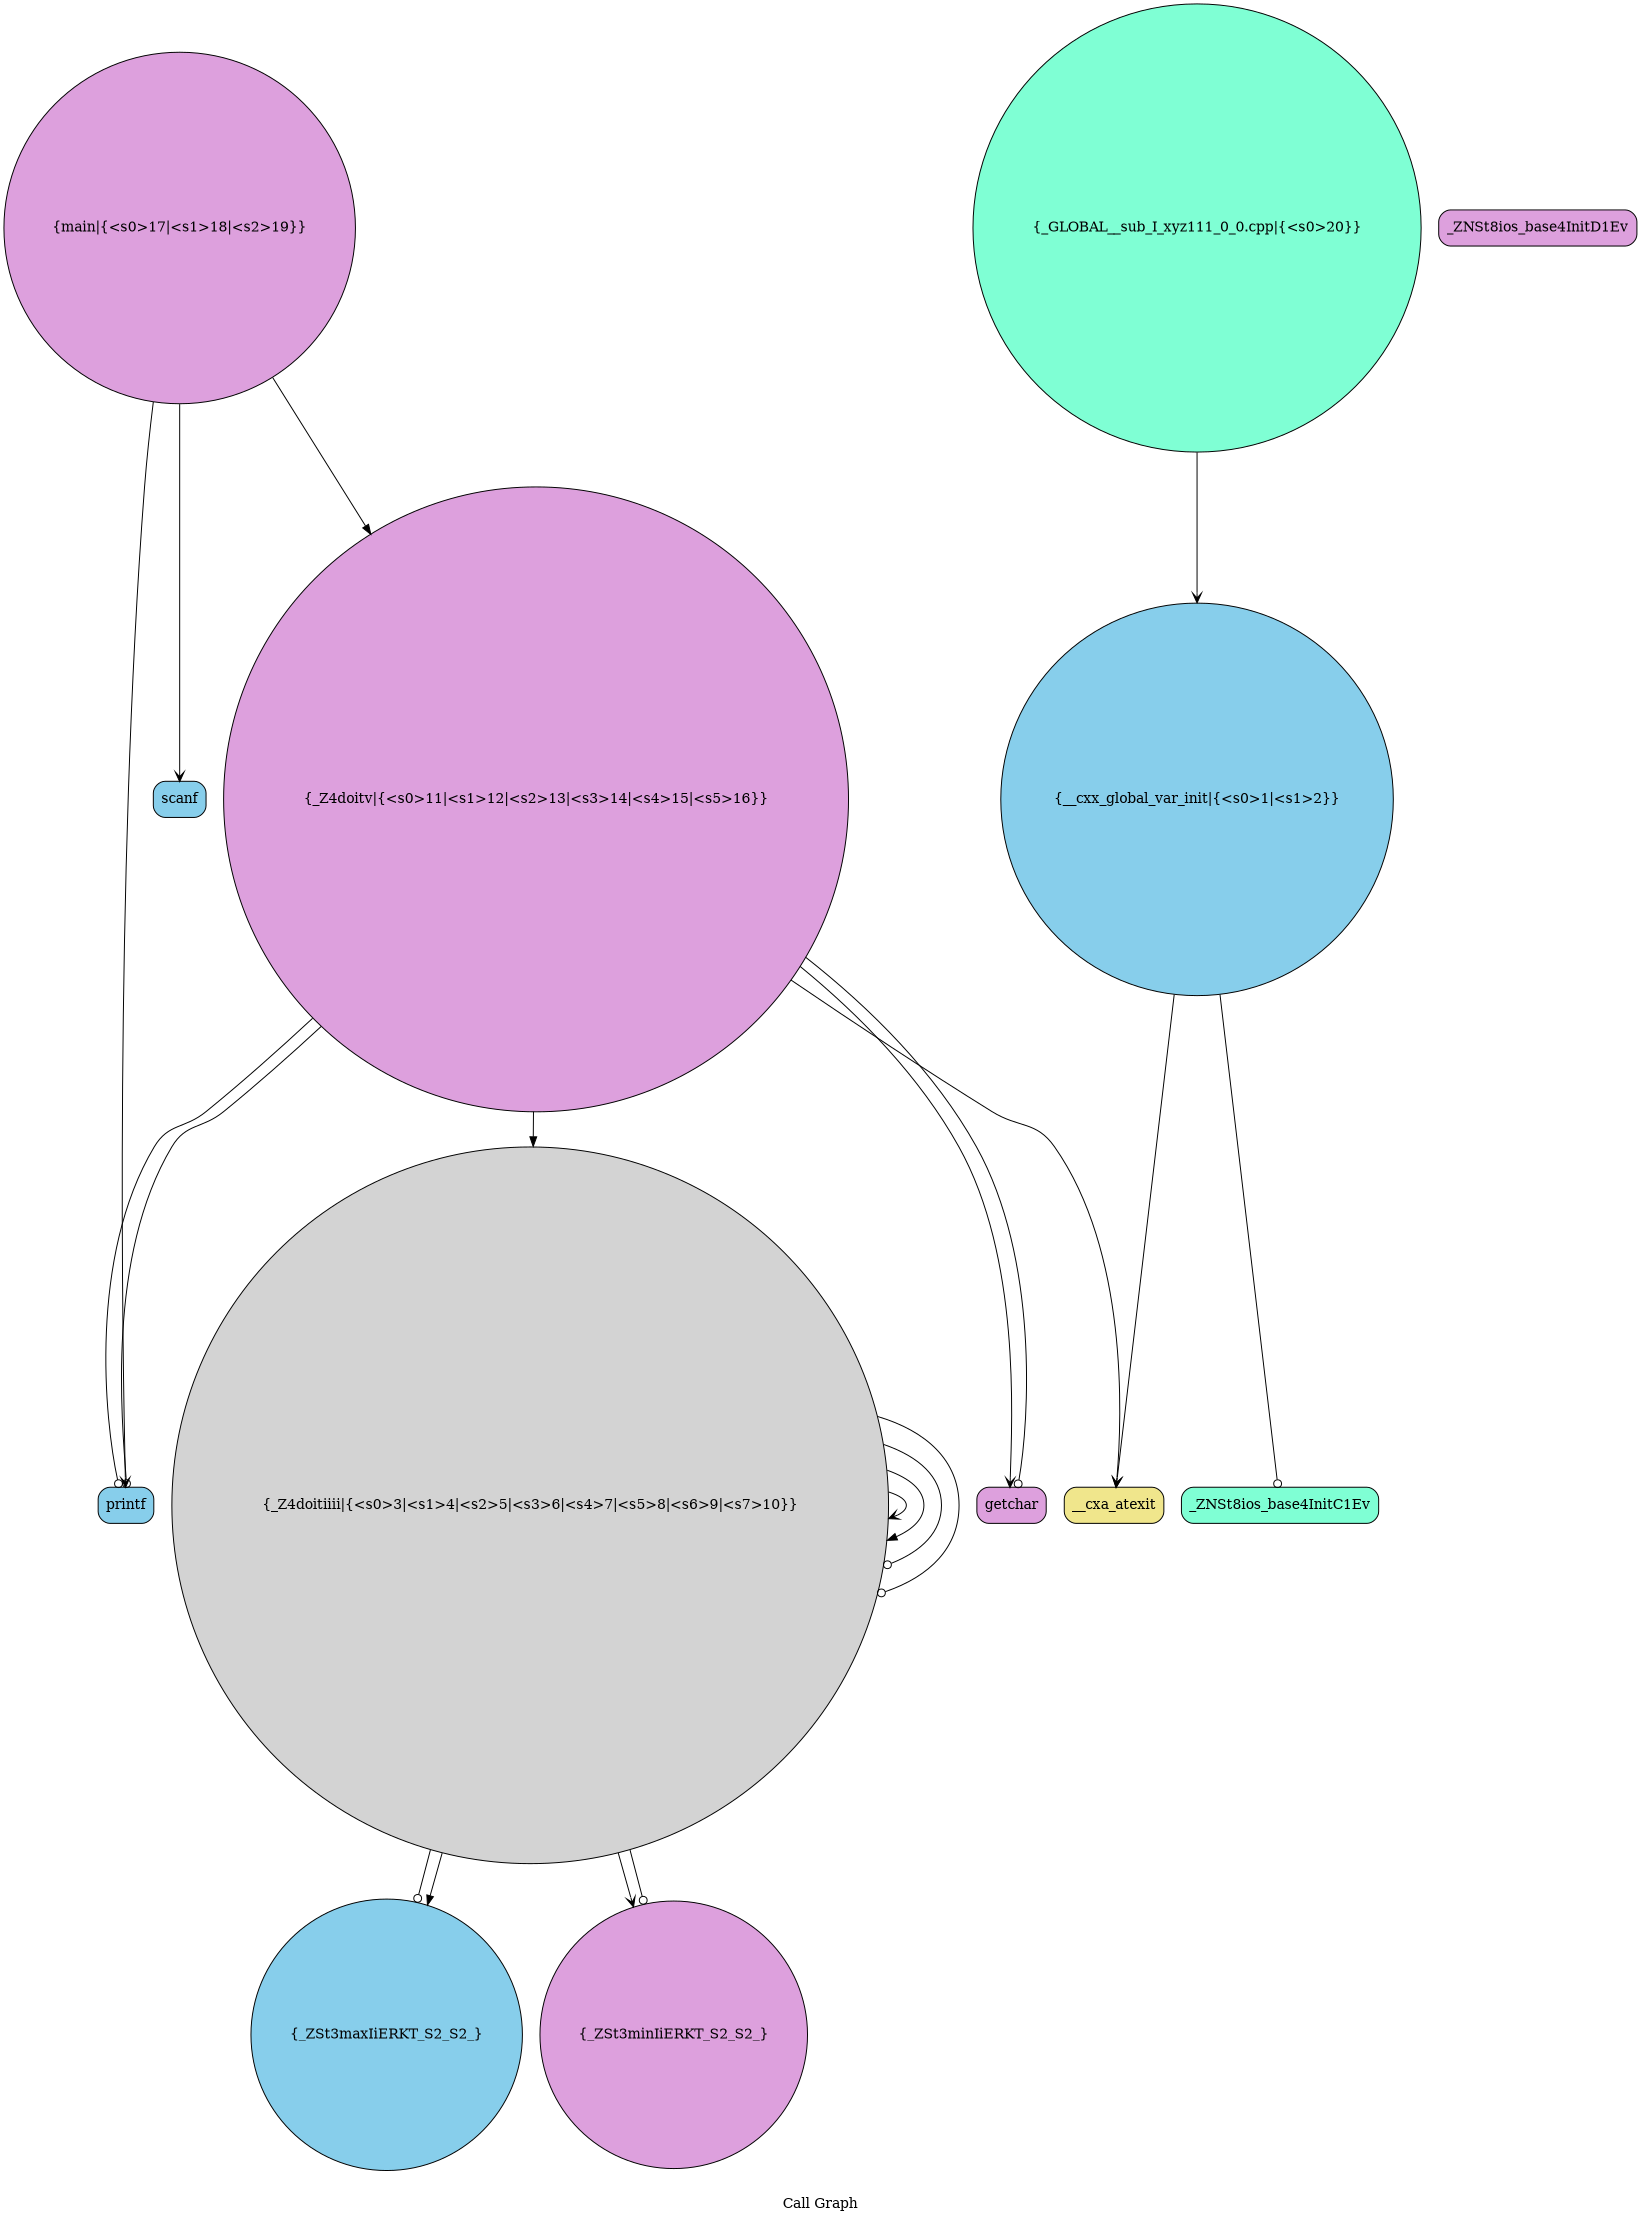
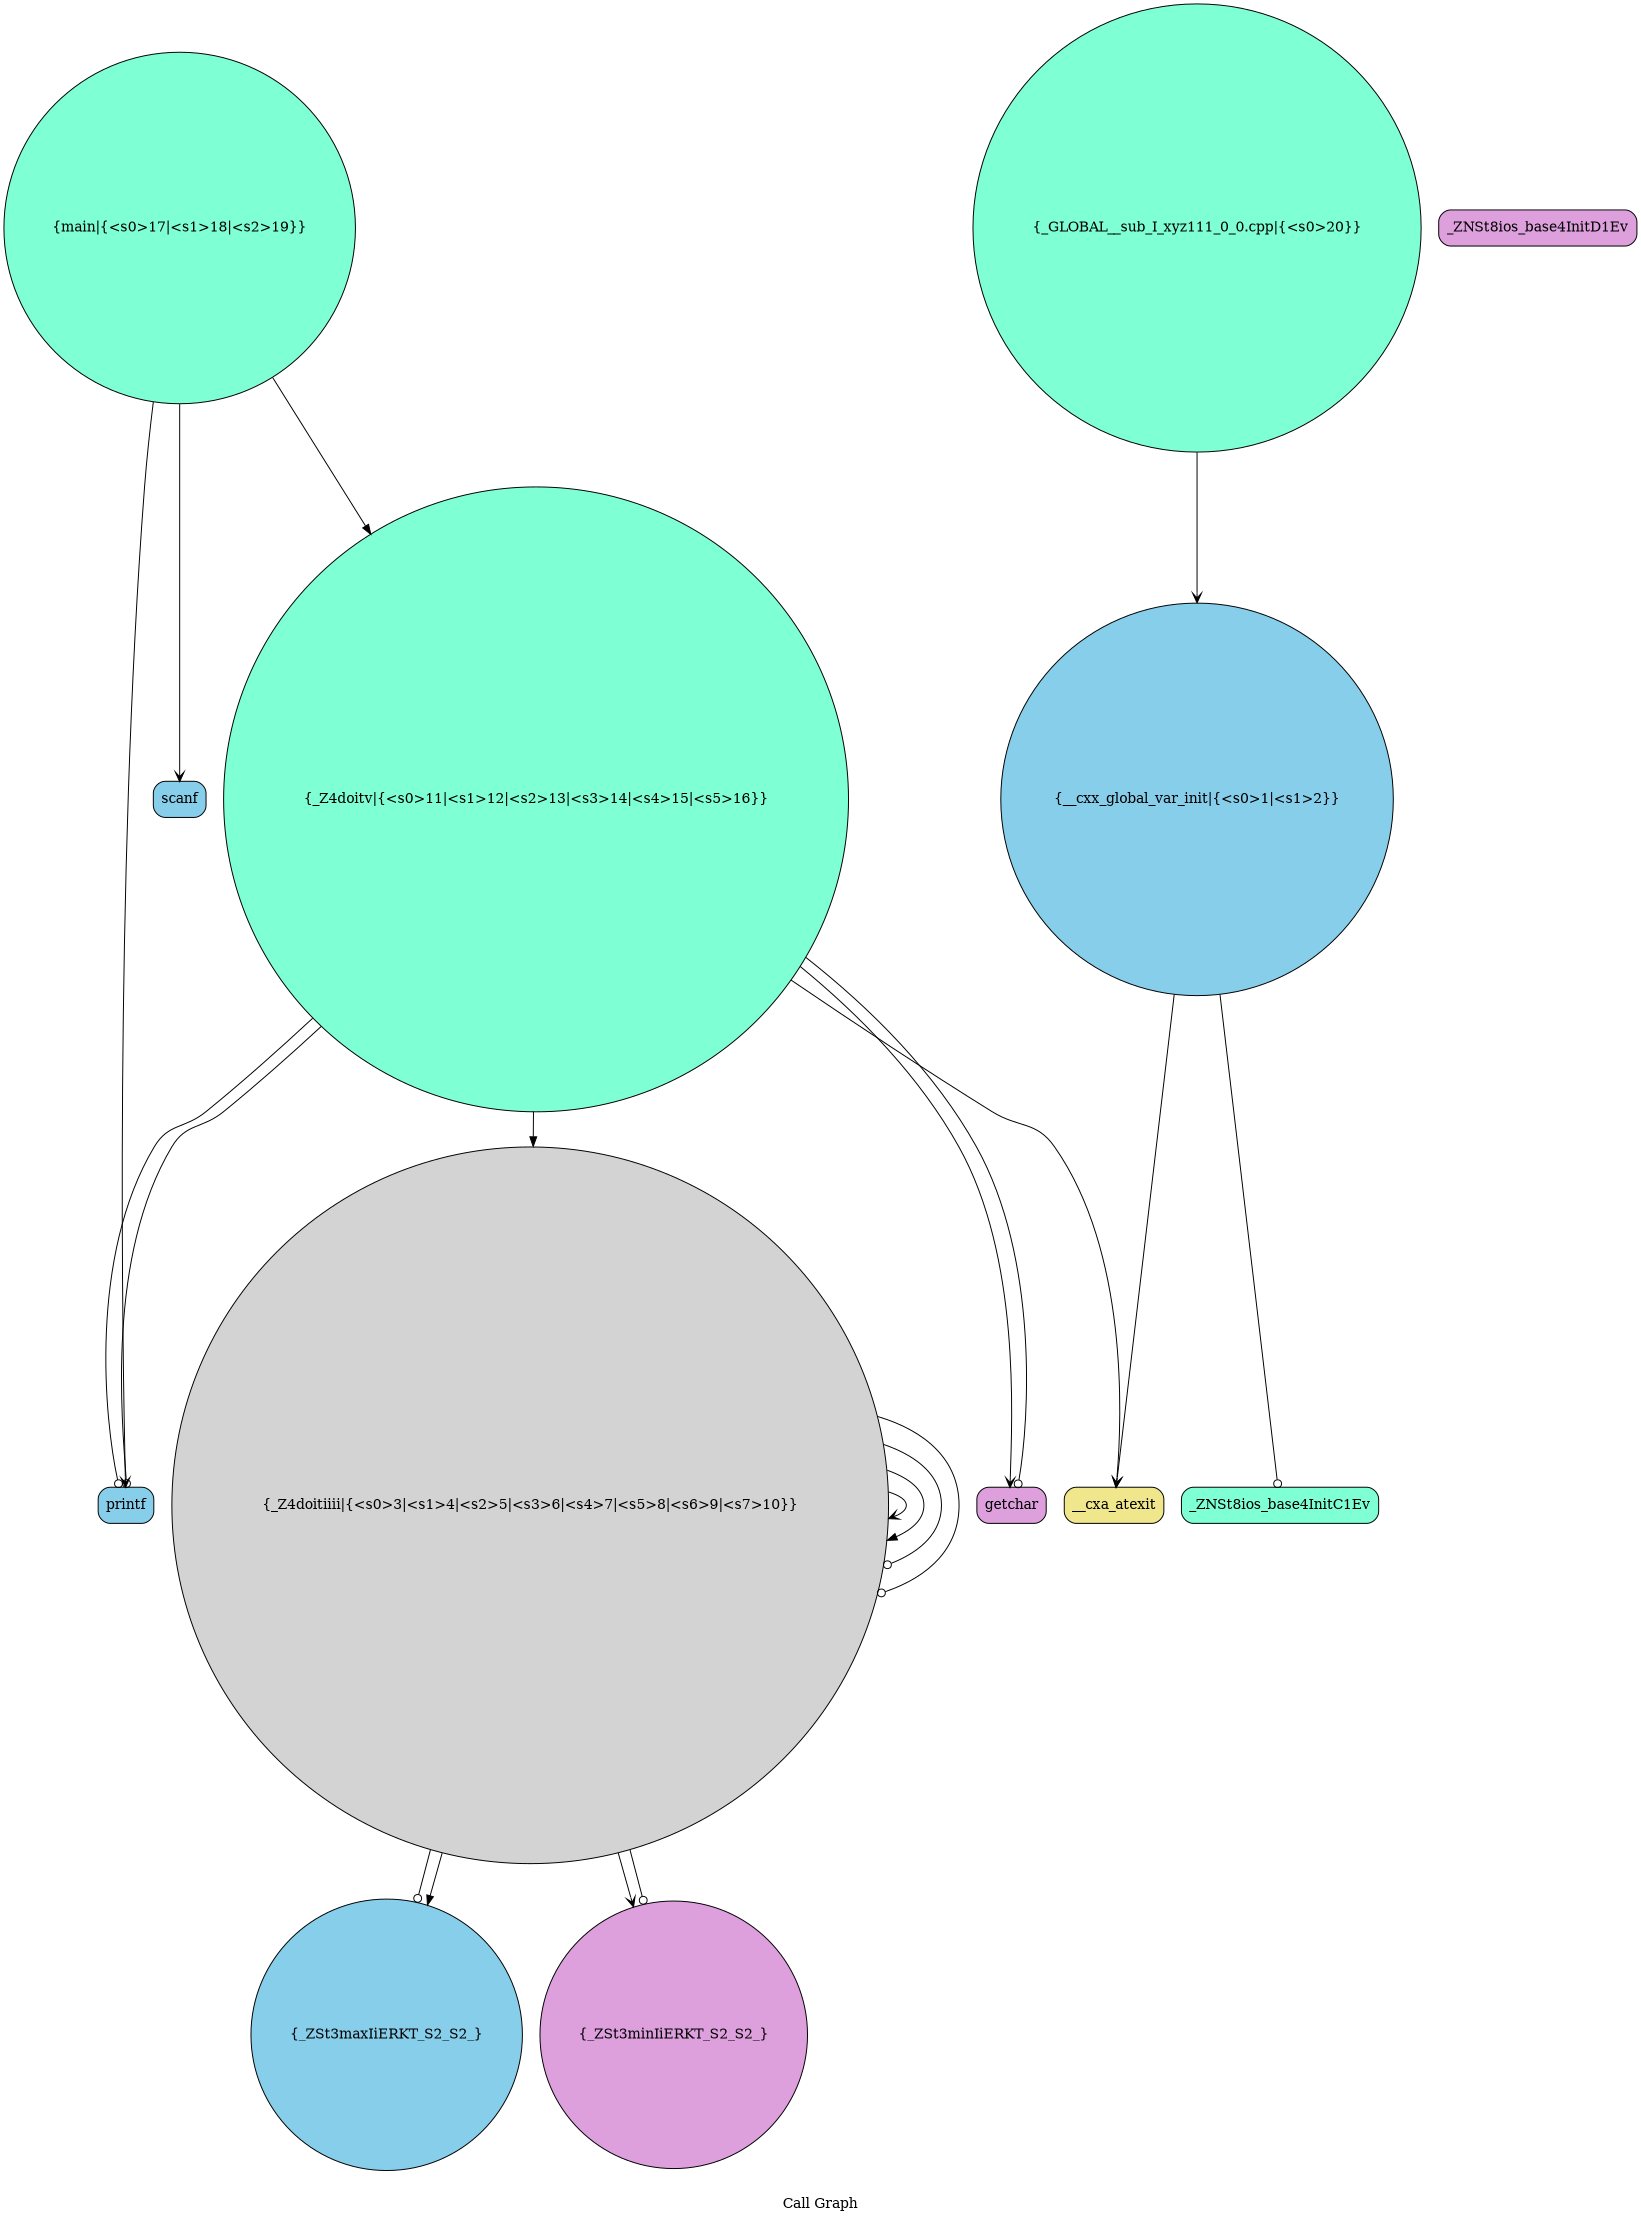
  digraph {
    label="Call Graph"
    node [fillcolor=skyblue shape=circle style=filled]
    edge [arrowhead=odot color=black tailport=s0]
    n1 [label="{__cxx_global_var_init|{<s0>1|<s1>2}}"]
    n2 [fillcolor=aquamarine label="{_ZNSt8ios_base4InitC1Ev}" shape=Mrecord]
    n3 [fillcolor=khaki label="{__cxa_atexit}" shape=Mrecord]
-   n4 [fillcolor=plum label="{_Z4doitv|{<s0>11|<s1>12|<s2>13|<s3>14|<s4>15|<s5>16}}"]
+   n4 [fillcolor=aquamarine label="{_Z4doitv|{<s0>11|<s1>12|<s2>13|<s3>14|<s4>15|<s5>16}}"]
    n5 [fillcolor=plum label="{getchar}" shape=Mrecord]
    n6 [fillcolor=lightgrey label="{_Z4doitiiii|{<s0>3|<s1>4|<s2>5|<s3>6|<s4>7|<s5>8|<s6>9|<s7>10}}"]
    n7 [label="{printf}" shape=Mrecord]
    n8 [label="{scanf}" shape=Mrecord]
    n9 [label="{_ZSt3maxIiERKT_S2_S2_}"]
    n10 [fillcolor=plum label="{_ZSt3minIiERKT_S2_S2_}"]
    n11 [fillcolor=plum label="{_ZNSt8ios_base4InitD1Ev}" shape=Mrecord]
-   n12 [fillcolor=plum label="{main|{<s0>17|<s1>18|<s2>19}}"]
+   n12 [fillcolor=aquamarine label="{main|{<s0>17|<s1>18|<s2>19}}"]
    n13 [fillcolor=aquamarine label="{_GLOBAL__sub_I_xyz111_0_0.cpp|{<s0>20}}"]
    n1 -> n2
    n1 -> n3 [arrowhead=vee tailport=s1]
    n4 -> n3 [arrowhead=vee]
    n4 -> n5 [arrowhead=vee tailport=s1]
    n4 -> n5 [tailport=s2]
    n4 -> n6 [arrowhead=normal tailport=s3]
    n4 -> n7 [tailport=s4]
    n4 -> n7 [tailport=s5]
    n6 -> n6 [arrowhead=vee tailport=s4]
    n6 -> n6 [arrowhead=normal tailport=s5]
    n6 -> n6 [tailport=s6]
    n6 -> n6 [tailport=s7]
    n6 -> n9
    n6 -> n9 [arrowhead=normal tailport=s2]
    n6 -> n10 [arrowhead=vee tailport=s1]
    n6 -> n10 [tailport=s3]
    n12 -> n4 [arrowhead=normal tailport=s2]
    n12 -> n7 [arrowhead=vee tailport=s1]
    n12 -> n8 [arrowhead=vee]
    n13 -> n1 [arrowhead=vee]
  }
